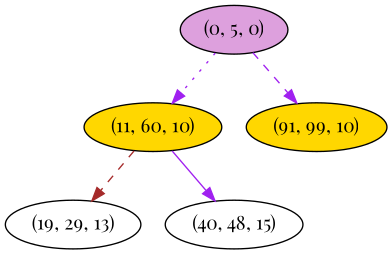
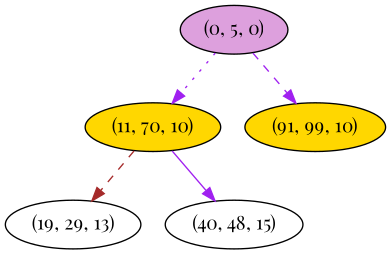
  digraph {
    fontname="Playfair Display"
    node [fillcolor=gold fontname="Playfair Display" style=filled]
    edge [color=purple fontname="Playfair Display" style=dashed]
    n1 [fillcolor=plum label="(0, 5, 0)"]
-   "(11, 60, 10)"
+   "(11, 60, 10)" [label="(11, 70, 10)"]
    "(91, 99, 10)"
    "(19, 29, 13)" [fillcolor=white]
    n5 [fillcolor=white label="(40, 48, 15)"]
    n1 -> "(11, 60, 10)" [style=dotted]
    n1 -> "(91, 99, 10)"
    "(11, 60, 10)" -> "(19, 29, 13)" [color=brown]
    "(11, 60, 10)" -> n5 [style=solid]
  }
